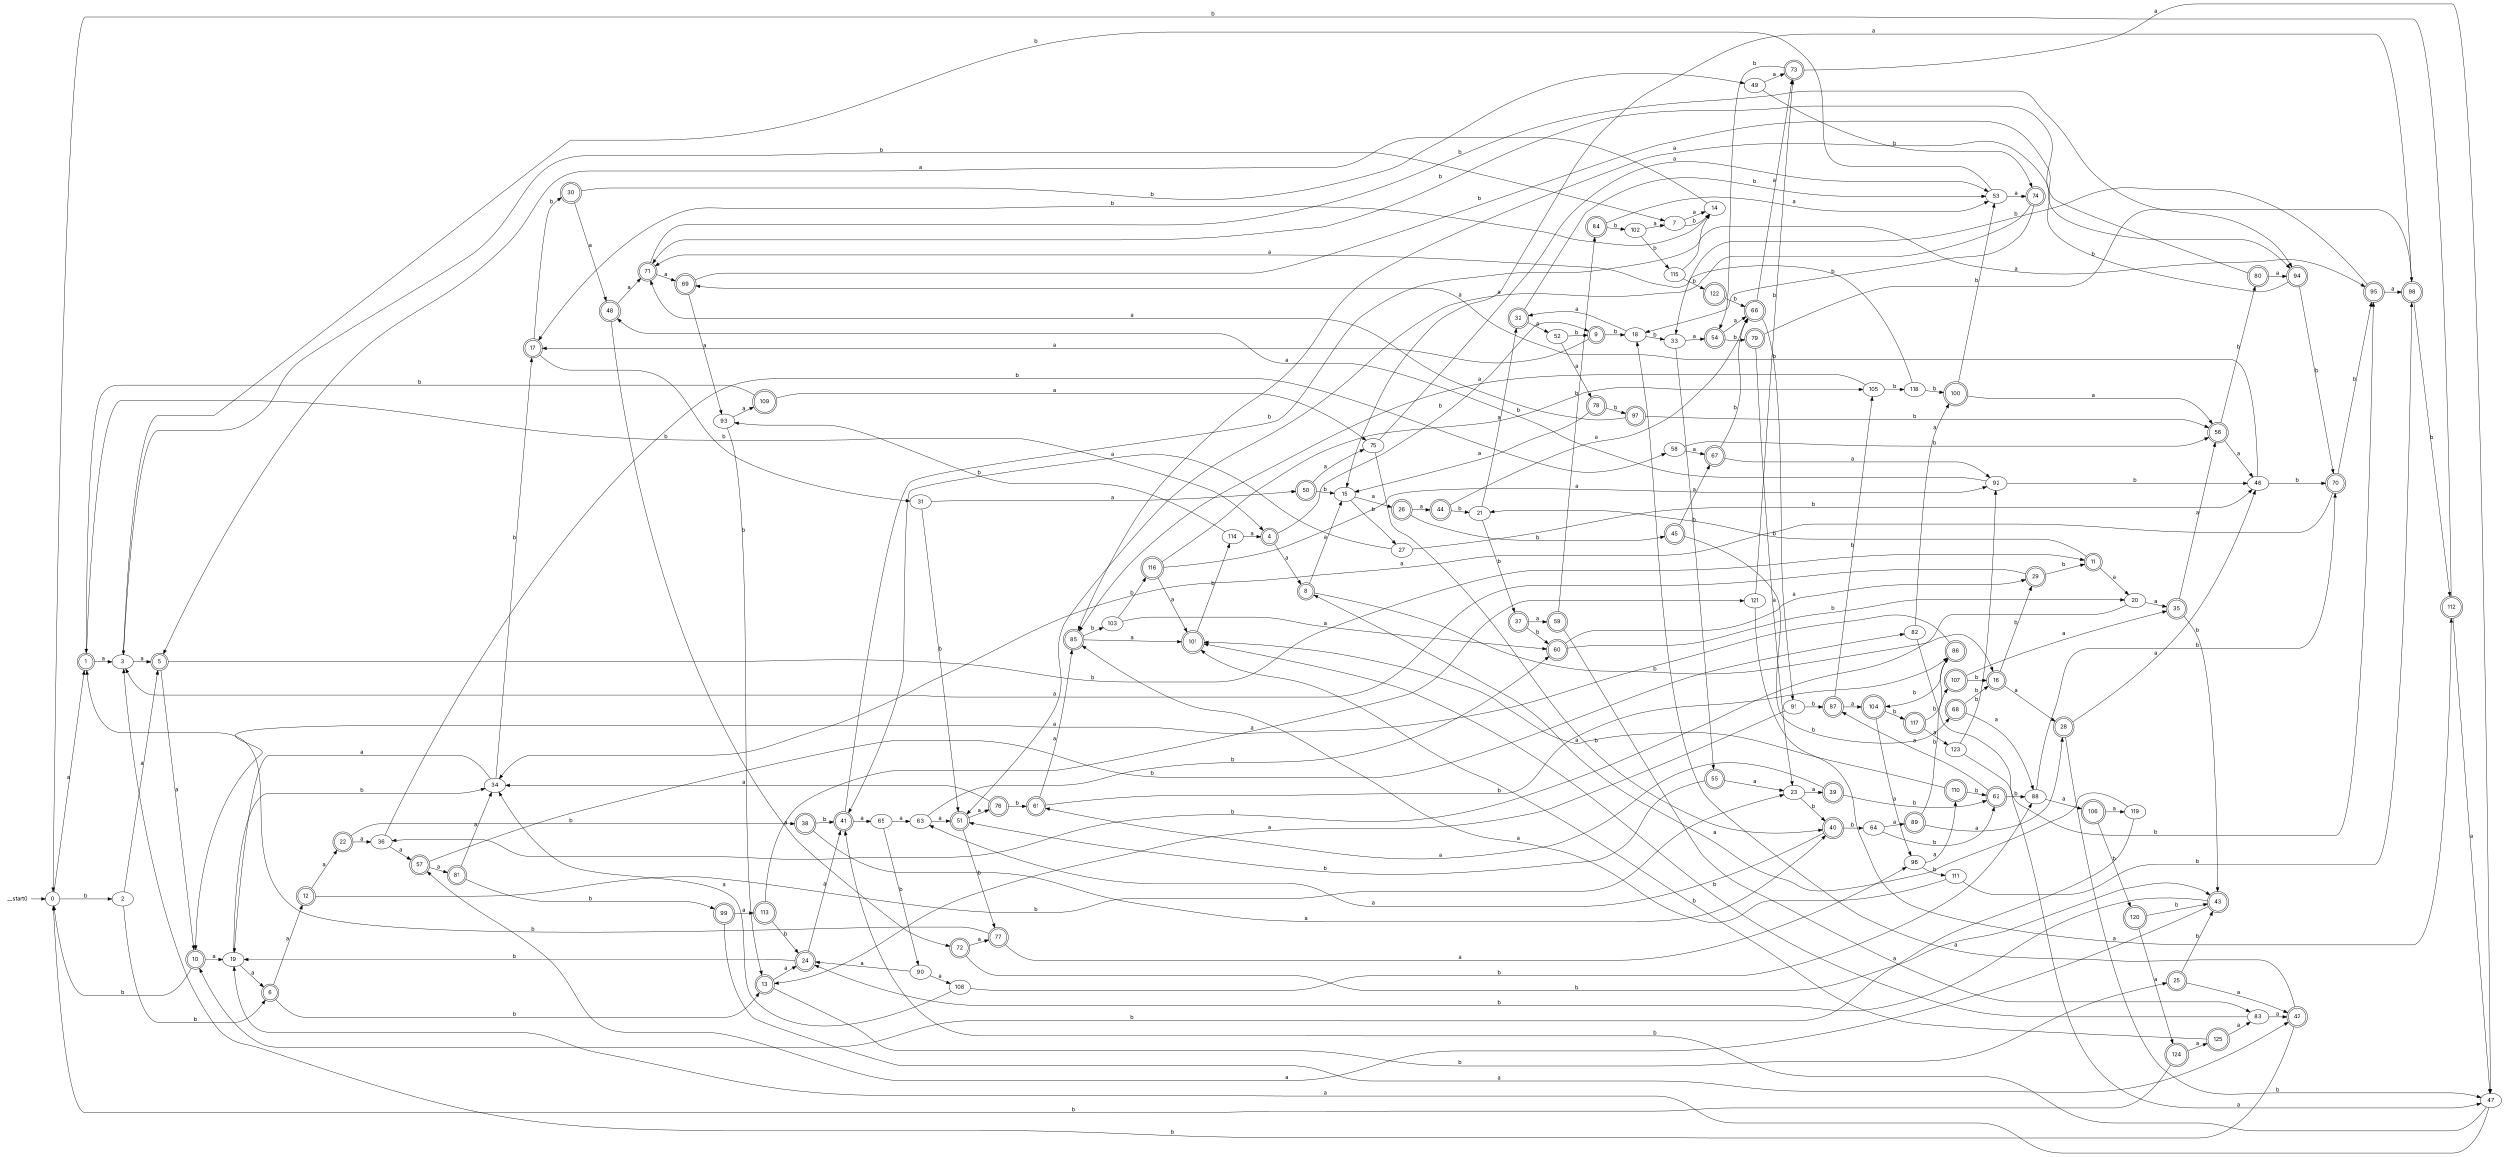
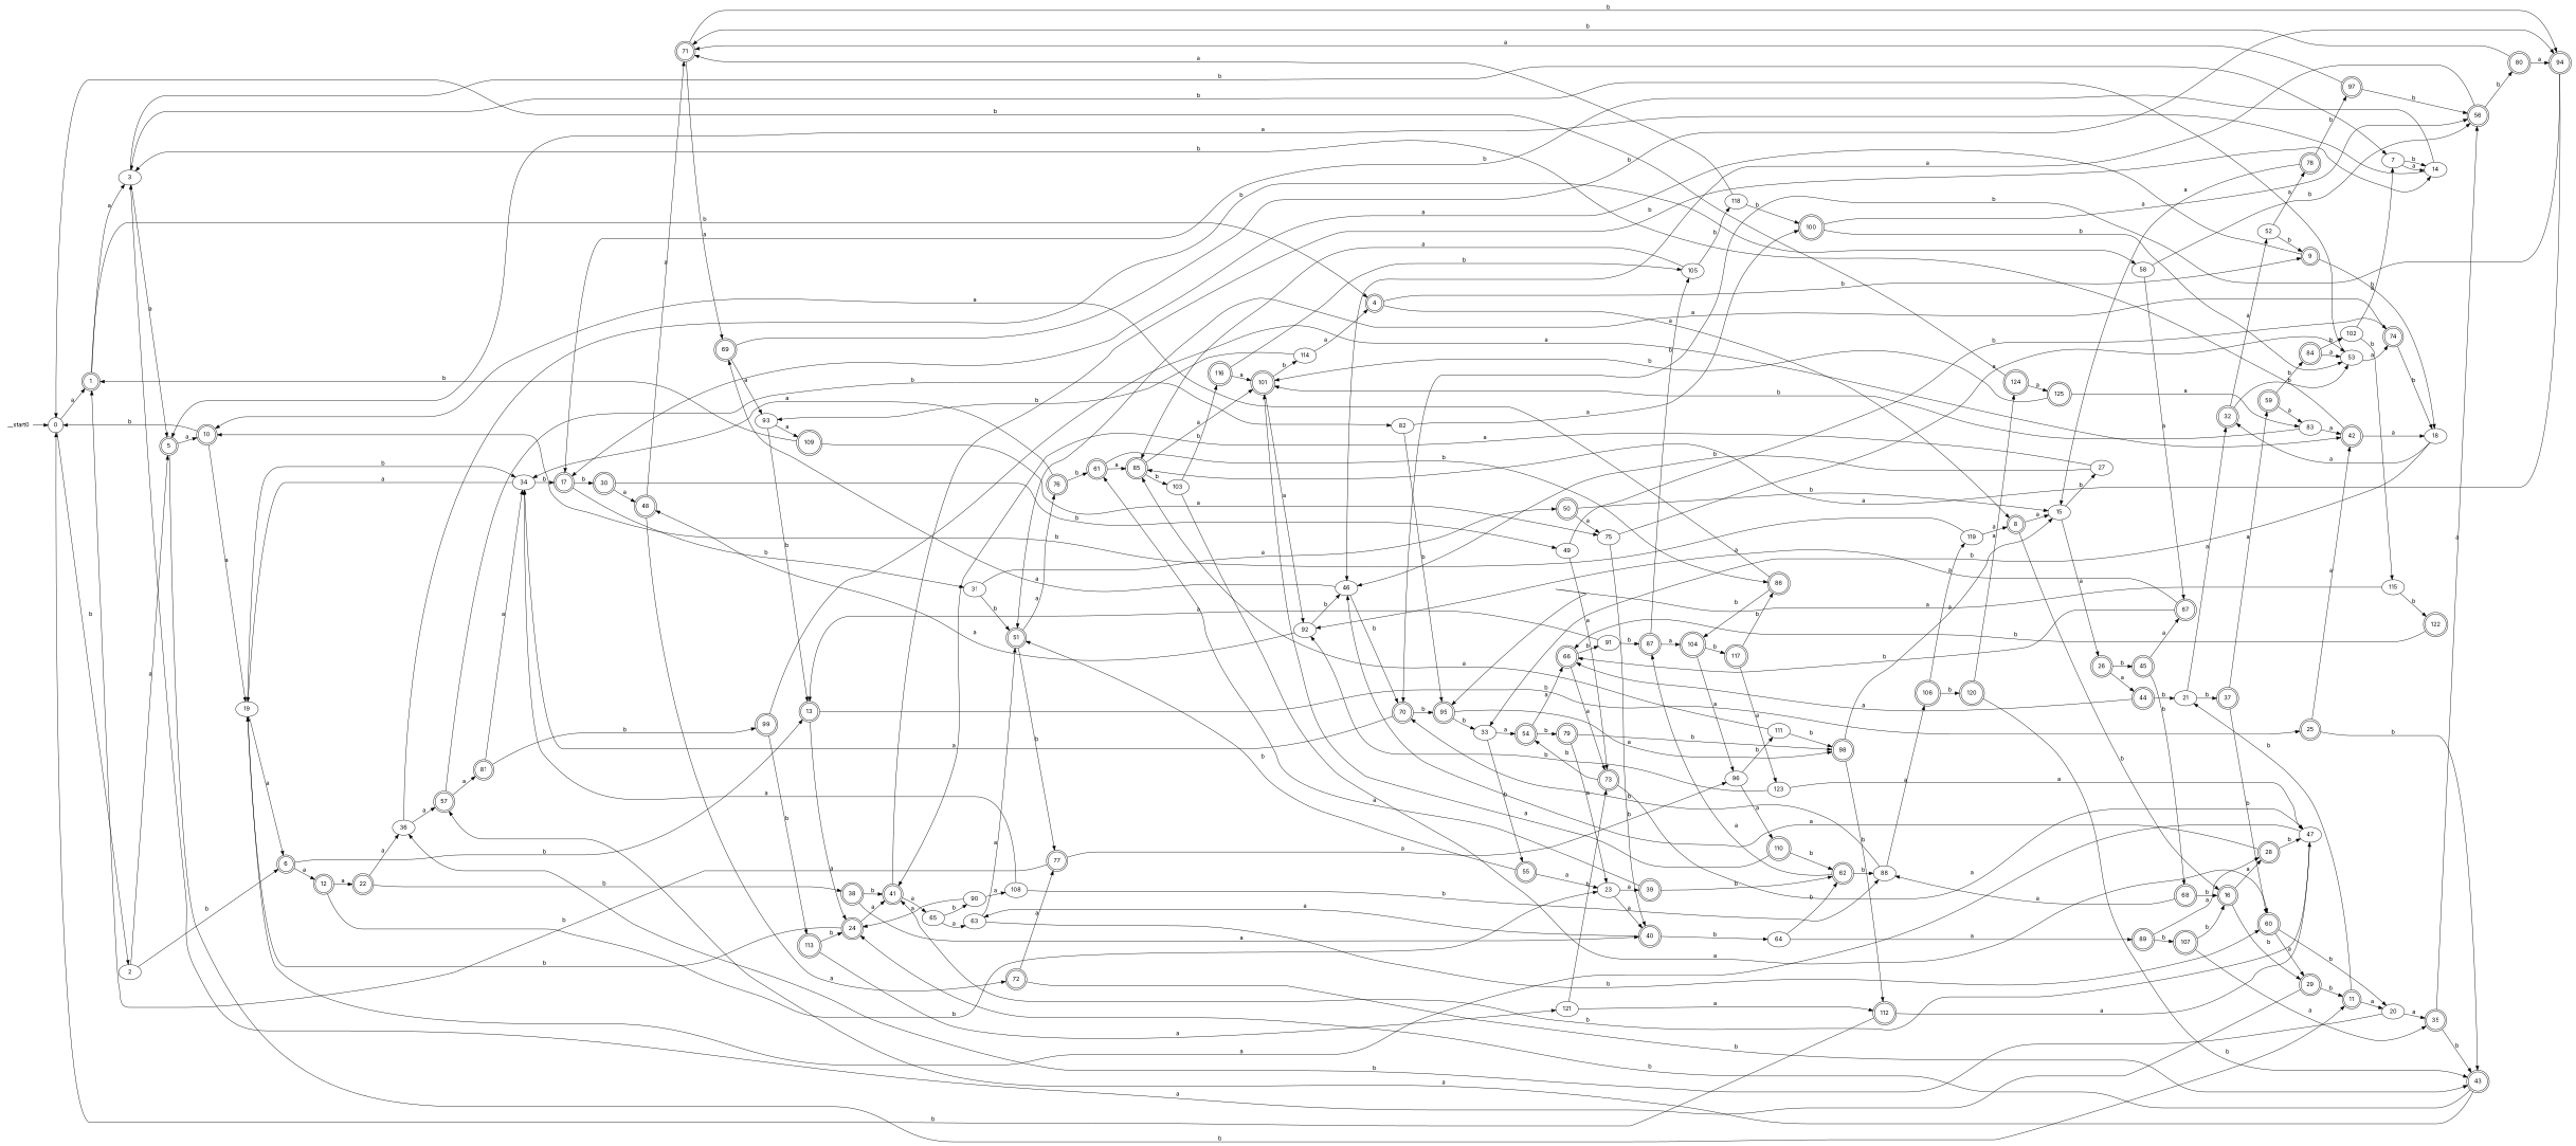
  digraph {
    fontname=Inter
    rankdir=LR
    node [fontname=Inter shape=doublecircle]
    edge [fontname=Inter]
    __start0 [shape=none]
    0 [shape=circle]
    1
    2 [shape=""]
    3 [shape=""]
    4
    5
    6
    7 [shape=""]
    8
    9
    10
    11
    12
    13
    14 [shape=""]
    15 [shape=""]
    16
    17
    18 [shape=""]
    19 [shape=""]
    20 [shape=""]
    21 [shape=""]
    22
    23 [shape=""]
    24
    25
    26
    27 [shape=""]
    28
    29
    30
    31 [shape=""]
    32
    33 [shape=""]
    34 [shape=""]
    35
    36 [shape=""]
    37
    38
    39
    40
    41
    42
    43
    44
    45
    46 [shape=""]
    47 [shape=""]
    48
    49 [shape=""]
    50
    51
    52 [shape=""]
    53 [shape=""]
    54
    55
    56
    57
    58 [shape=""]
    59
    60
    61
    62
    63 [shape=""]
    64 [shape=""]
    65 [shape=""]
    66
    67
    68
    69
    70
    71
    72
    73
    74
    75 [shape=""]
    76
    77
    78
    79
    80
    81
    82 [shape=""]
    83 [shape=""]
    84
    85
    86
    87
    88 [shape=""]
    89
    90 [shape=""]
    91 [shape=""]
    92 [shape=""]
    93 [shape=""]
    94
    95
    96 [shape=""]
    97
    98
    99
    100
    101
    102 [shape=""]
    103 [shape=""]
    104
    105 [shape=""]
    106
    107
    108 [shape=""]
    109
    110
    111 [shape=""]
    112
    113
    114 [shape=""]
    115 [shape=""]
    116
    117
    118 [shape=""]
    119 [shape=""]
    120
    121 [shape=""]
    122
    123 [shape=""]
    124
    125
    __start0 -> 0
    0 -> 1 [label=a]
    0 -> 2 [label=b]
    1 -> 3 [label=a]
    1 -> 4 [label=b]
    2 -> 5 [label=a]
    2 -> 6 [label=b]
    3 -> 5 [label=a]
    3 -> 7 [label=b]
    4 -> 8 [label=a]
    4 -> 9 [label=b]
    5 -> 10 [label=a]
    5 -> 11 [label=b]
    6 -> 12 [label=a]
    6 -> 13 [label=b]
    7 -> 14 [label=a]
    7 -> 14 [label=b]
    8 -> 15 [label=a]
    8 -> 16 [label=b]
    9 -> 17 [label=a]
    9 -> 18 [label=b]
    10 -> 0 [label=b]
    10 -> 19 [label=a]
    11 -> 20 [label=a]
    11 -> 21 [label=b]
    12 -> 22 [label=a]
    12 -> 23 [label=b]
    13 -> 24 [label=a]
    13 -> 25 [label=b]
    14 -> 5 [label=a]
    14 -> 17 [label=b]
    15 -> 26 [label=a]
    15 -> 27 [label=b]
    16 -> 28 [label=a]
    16 -> 29 [label=b]
    17 -> 30 [label=b]
    17 -> 31 [label=b]
    18 -> 32 [label=a]
    18 -> 33 [label=b]
    19 -> 6 [label=a]
    19 -> 34 [label=b]
    20 -> 35 [label=a]
    20 -> 36 [label=b]
    21 -> 32 [label=a]
    21 -> 37 [label=b]
    22 -> 36 [label=a]
    22 -> 38 [label=b]
    23 -> 39 [label=a]
-   23 -> 40 [label=b]
+   23 -> 40 [label=a]
    24 -> 19 [label=b]
    24 -> 41 [label=a]
    25 -> 42 [label=a]
    25 -> 43 [label=b]
    26 -> 44 [label=a]
    26 -> 45 [label=b]
    27 -> 41 [label=a]
    27 -> 46 [label=b]
    28 -> 46 [label=a]
    28 -> 47 [label=b]
    29 -> 3 [label=a]
    29 -> 11 [label=b]
    30 -> 48 [label=a]
    30 -> 49 [label=b]
    31 -> 50 [label=a]
    31 -> 51 [label=b]
    32 -> 52 [label=a]
    32 -> 53 [label=b]
    33 -> 54 [label=a]
    33 -> 55 [label=b]
    34 -> 17 [label=b]
    34 -> 19 [label=a]
    35 -> 43 [label=b]
    35 -> 56 [label=a]
    36 -> 57 [label=a]
    36 -> 58 [label=b]
    37 -> 59 [label=a]
    37 -> 60 [label=b]
    38 -> 40 [label=a]
    38 -> 41 [label=b]
    39 -> 61 [label=a]
    39 -> 62 [label=b]
    40 -> 63 [label=a]
    40 -> 64 [label=b]
    41 -> 14 [label=b]
    41 -> 65 [label=a]
    42 -> 3 [label=b]
    42 -> 18 [label=a]
    43 -> 24 [label=b]
    43 -> 57 [label=a]
    44 -> 21 [label=b]
    44 -> 66 [label=a]
    45 -> 67 [label=a]
    45 -> 68 [label=b]
    46 -> 69 [label=a]
    46 -> 70 [label=b]
    47 -> 19 [label=a]
    47 -> 41 [label=b]
    48 -> 71 [label=a]
    48 -> 72 [label=a]
    49 -> 73 [label=a]
    49 -> 74 [label=b]
    50 -> 15 [label=b]
    50 -> 75 [label=a]
    51 -> 76 [label=a]
    51 -> 77 [label=b]
    52 -> 9 [label=b]
    52 -> 78 [label=a]
    53 -> 3 [label=b]
    53 -> 74 [label=a]
    54 -> 66 [label=a]
    54 -> 79 [label=b]
    55 -> 23 [label=a]
    55 -> 51 [label=b]
    56 -> 46 [label=a]
    56 -> 80 [label=b]
    57 -> 81 [label=a]
    57 -> 82 [label=b]
    58 -> 56 [label=b]
    58 -> 67 [label=a]
    59 -> 83 [label=a]
    59 -> 84 [label=b]
    60 -> 20 [label=b]
    60 -> 29 [label=a]
    61 -> 85 [label=a]
    61 -> 86 [label=b]
    62 -> 87 [label=a]
    62 -> 88 [label=b]
    63 -> 51 [label=a]
    63 -> 60 [label=b]
    64 -> 62 [label=b]
    64 -> 89 [label=a]
    65 -> 63 [label=a]
    65 -> 90 [label=b]
    66 -> 73 [label=a]
    66 -> 91 [label=b]
    67 -> 66 [label=b]
    67 -> 92 [label=a]
    68 -> 16 [label=b]
    68 -> 88 [label=a]
    69 -> 93 [label=a]
    69 -> 94 [label=b]
    70 -> 34 [label=a]
    70 -> 95 [label=b]
    71 -> 69 [label=a]
    71 -> 94 [label=b]
    72 -> 43 [label=b]
    72 -> 77 [label=a]
    73 -> 47 [label=a]
    73 -> 54 [label=b]
    74 -> 18 [label=b]
    74 -> 51 [label=a]
    75 -> 40 [label=b]
    75 -> 53 [label=a]
    76 -> 34 [label=a]
    76 -> 61 [label=b]
    77 -> 1 [label=b]
    77 -> 96 [label=a]
    78 -> 15 [label=a]
    78 -> 97 [label=b]
    79 -> 23 [label=a]
    79 -> 98 [label=b]
    80 -> 71 [label=b]
    80 -> 94 [label=a]
    81 -> 34 [label=a]
    81 -> 99 [label=b]
    82 -> 95 [label=b]
    82 -> 100 [label=a]
    83 -> 42 [label=a]
    83 -> 101 [label=b]
    84 -> 53 [label=a]
    84 -> 102 [label=b]
    85 -> 101 [label=a]
    85 -> 103 [label=b]
    86 -> 10 [label=a]
    86 -> 104 [label=b]
    87 -> 104 [label=a]
    87 -> 105 [label=b]
    88 -> 70 [label=b]
    88 -> 106 [label=a]
    89 -> 28 [label=a]
    89 -> 107 [label=b]
    90 -> 24 [label=a]
    90 -> 108 [label=a]
    91 -> 13 [label=a]
    91 -> 87 [label=b]
    92 -> 46 [label=b]
    92 -> 48 [label=a]
    93 -> 13 [label=b]
    93 -> 109 [label=a]
    94 -> 70 [label=b]
    94 -> 85 [label=a]
    95 -> 33 [label=b]
    95 -> 98 [label=a]
    96 -> 110 [label=a]
    96 -> 111 [label=b]
    97 -> 56 [label=b]
    97 -> 71 [label=a]
    98 -> 15 [label=a]
    98 -> 112 [label=b]
    99 -> 42 [label=a]
-   99 -> 113 [label=a]
+   99 -> 113 [label=b]
    100 -> 53 [label=b]
    100 -> 56 [label=a]
-   116 -> 92 [label=a]
+   101 -> 92 [label=a]
    101 -> 114 [label=b]
    102 -> 7 [label=a]
    102 -> 115 [label=b]
    103 -> 60 [label=a]
    103 -> 116 [label=b]
    104 -> 96 [label=a]
    104 -> 117 [label=b]
    105 -> 85 [label=a]
    105 -> 118 [label=b]
    106 -> 119 [label=a]
    106 -> 120 [label=b]
    107 -> 16 [label=b]
    107 -> 35 [label=a]
    108 -> 34 [label=a]
    108 -> 88 [label=b]
    109 -> 1 [label=b]
    109 -> 75 [label=a]
    110 -> 62 [label=b]
    110 -> 101 [label=a]
    111 -> 85 [label=a]
    111 -> 98 [label=b]
    112 -> 0 [label=b]
    112 -> 47 [label=a]
    113 -> 24 [label=b]
    113 -> 121 [label=a]
    114 -> 4 [label=a]
    114 -> 93 [label=b]
    115 -> 95 [label=a]
    115 -> 122 [label=b]
    116 -> 101 [label=a]
    116 -> 105 [label=b]
    117 -> 86 [label=b]
    117 -> 123 [label=a]
    118 -> 71 [label=a]
    118 -> 100 [label=b]
    119 -> 8 [label=a]
    119 -> 10 [label=b]
    120 -> 43 [label=b]
    120 -> 124 [label=a]
    121 -> 73 [label=b]
    121 -> 112 [label=a]
    122 -> 66 [label=b]
    123 -> 47 [label=a]
    123 -> 92 [label=b]
    124 -> 0 [label=b]
    124 -> 125 [label=a]
    125 -> 83 [label=a]
    125 -> 101 [label=b]
  }
